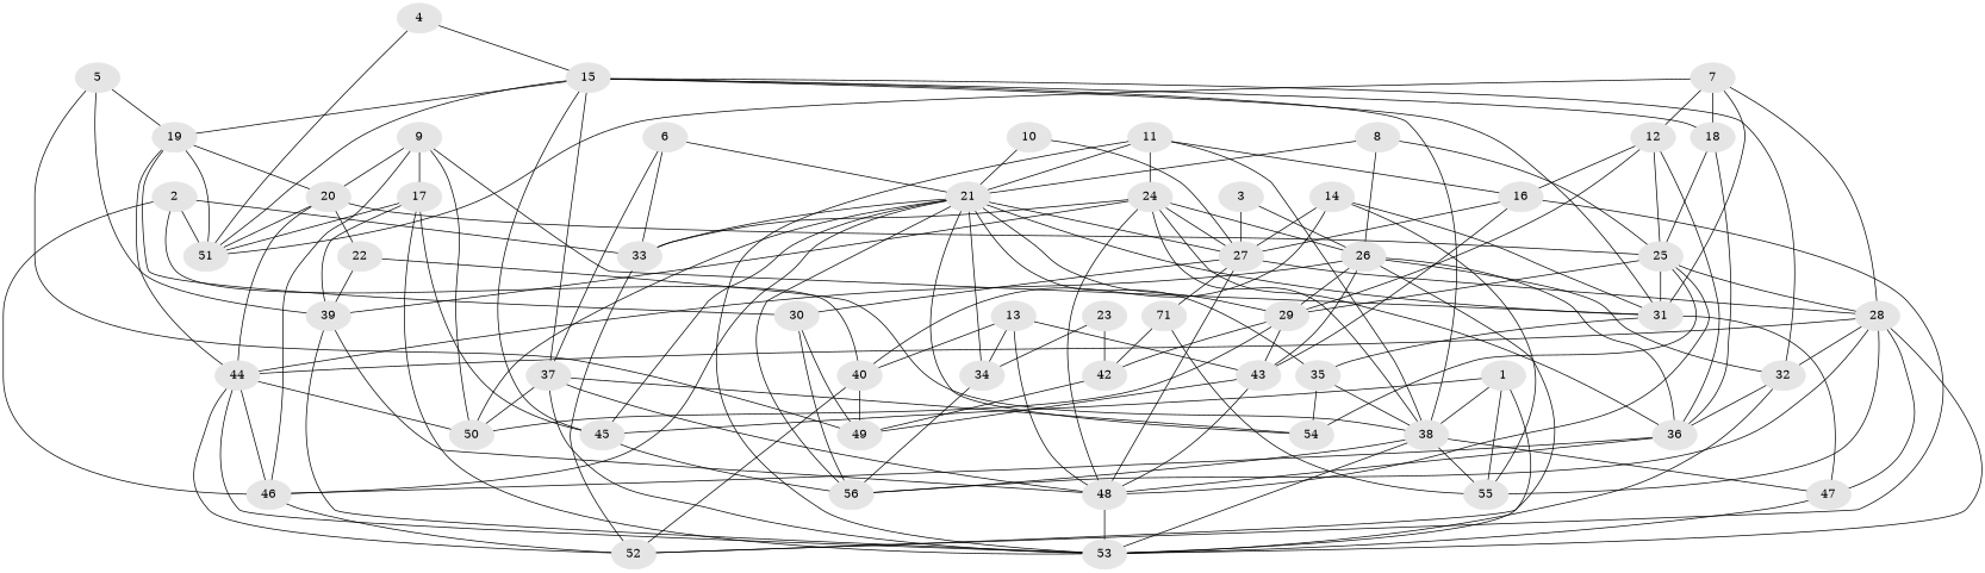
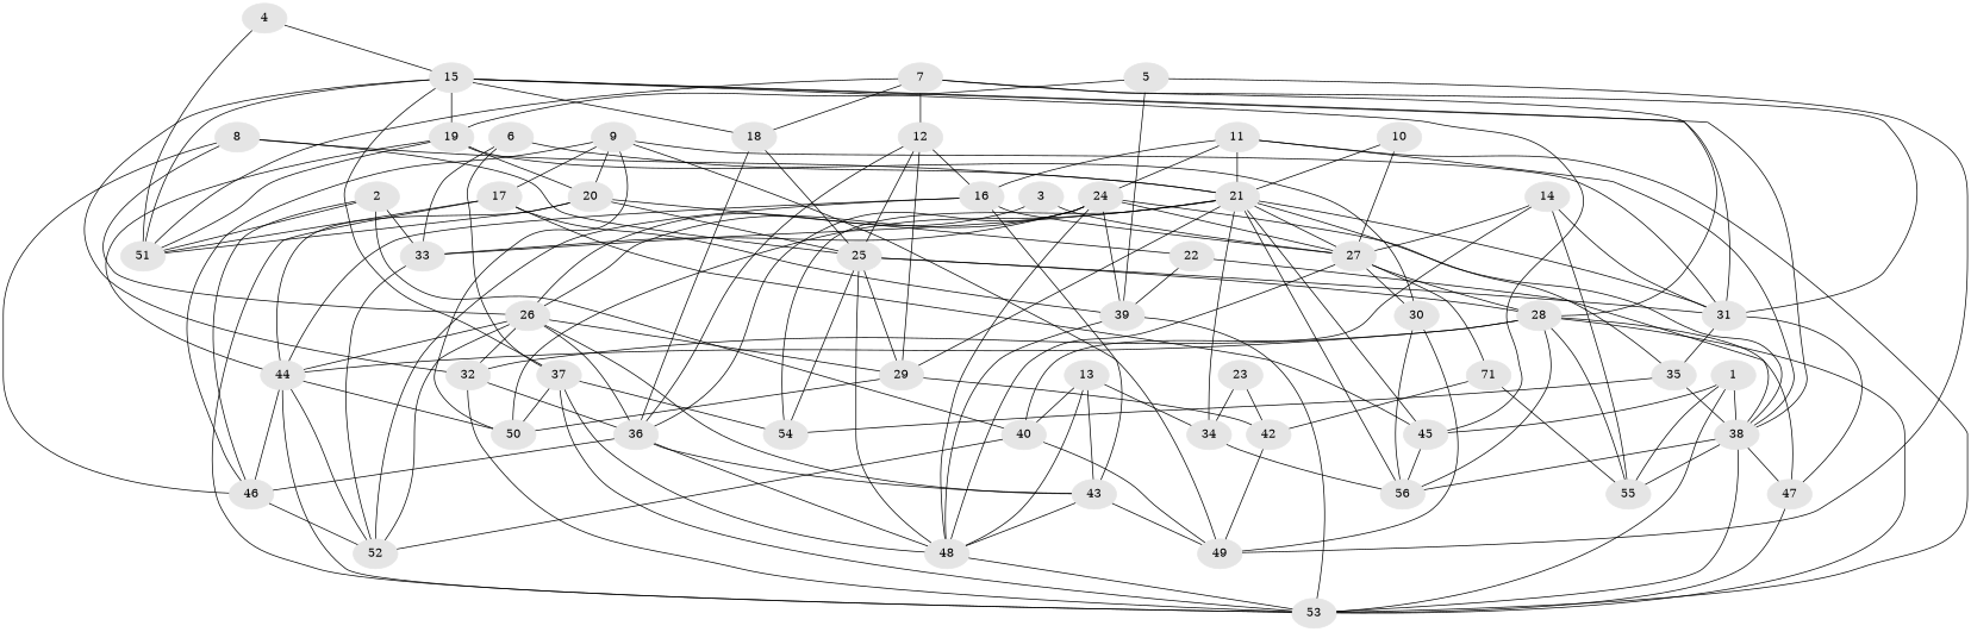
  graph {
    node [color=gray90 style=filled]
    edge [weight=1.0]
    1
    38
    45
    53
    55
    56
    47
    2
    33
    40
    46
    51
    52
    49
    3
    26
    27
    29
    36
    43
    32
    44
    28
    48
    30
    n26 [label=71]
    4
    15
    19
    37
    18
    31
    5
    39
    20
    6
    21
    50
    34
    35
    54
    7
    12
    25
    16
    8
    9
    17
    22
    10
    11
    24
    42
    13
    14
    23
    1 -- 38 [weight=2.0]
    1 -- 45
    1 -- 53
    1 -- 55
    38 -- 53
    38 -- 55
    38 -- 56
    38 -- 47
    45 -- 56
    47 -- 53
    2 -- 33
    2 -- 40
    2 -- 46
    2 -- 51
    33 -- 52
    40 -- 52
    40 -- 49
    46 -- 52
    3 -- 26
    3 -- 27
    26 -- 52
    26 -- 29
    26 -- 36
    26 -- 43
    26 -- 32
    26 -- 44
    27 -- 28
    27 -- 48
    27 -- 30
    27 -- n26
    29 -- 50
    29 -- 42
    36 -- 46
-   29 -- 43
+   36 -- 43
    36 -- 48
    43 -- 49
    43 -- 48
    32 -- 53
    32 -- 36
    44 -- 53
    44 -- 46
    44 -- 52
    44 -- 50
    28 -- 53
    28 -- 55
    28 -- 56
    28 -- 47
    28 -- 32
    28 -- 44
    48 -- 53
    30 -- 56
    30 -- 49
    n26 -- 55
    n26 -- 42
    4 -- 51
    4 -- 15
    15 -- 38
    15 -- 45
    15 -- 51
    15 -- 32
    15 -- 19
    15 -- 37
    15 -- 18
    15 -- 31
    19 -- 51
    19 -- 44
    19 -- 30
    19 -- 20
    37 -- 53
    37 -- 48
    37 -- 50
    37 -- 54
    18 -- 36
    18 -- 25
    31 -- 47
    31 -- 35
    5 -- 49
    5 -- 19
    5 -- 39
    39 -- 53
    39 -- 48
    20 -- 51
    20 -- 44
    20 -- 25
    20 -- 22
    6 -- 33
    6 -- 37
    6 -- 21
    21 -- 45
    21 -- 56
    21 -- 33
-   21 -- 46
+   8 -- 46
    21 -- 27
    21 -- 29
    21 -- 31
    21 -- 50
    21 -- 34
    21 -- 35
    21 -- 54
    34 -- 56
    35 -- 38
    35 -- 54
    7 -- 51
    7 -- 28
    7 -- 18
    7 -- 31
    7 -- 12
    12 -- 29
    12 -- 36
    12 -- 25
    12 -- 16
    25 -- 29
    25 -- 28
    25 -- 48
    25 -- 31
    25 -- 54
    16 -- 52
    16 -- 27
    16 -- 43
+   16 -- 44
    8 -- 26
    8 -- 21
    8 -- 25
    9 -- 46
+   9 -- 49
    9 -- 31
    9 -- 20
    9 -- 50
    9 -- 17
    17 -- 45
    17 -- 53
    17 -- 51
    17 -- 39
    22 -- 38
    22 -- 39
    10 -- 27
    10 -- 21
    11 -- 38
    11 -- 53
    11 -- 21
    11 -- 16
    11 -- 24
    24 -- 38
    24 -- 33
    24 -- 26
    24 -- 27
    24 -- 36
    24 -- 48
    24 -- 39
    42 -- 49
    13 -- 40
    13 -- 43
    13 -- 48
    13 -- 34
    14 -- 55
    14 -- 40
    14 -- 27
    14 -- 31
    23 -- 34
    23 -- 42
  }
